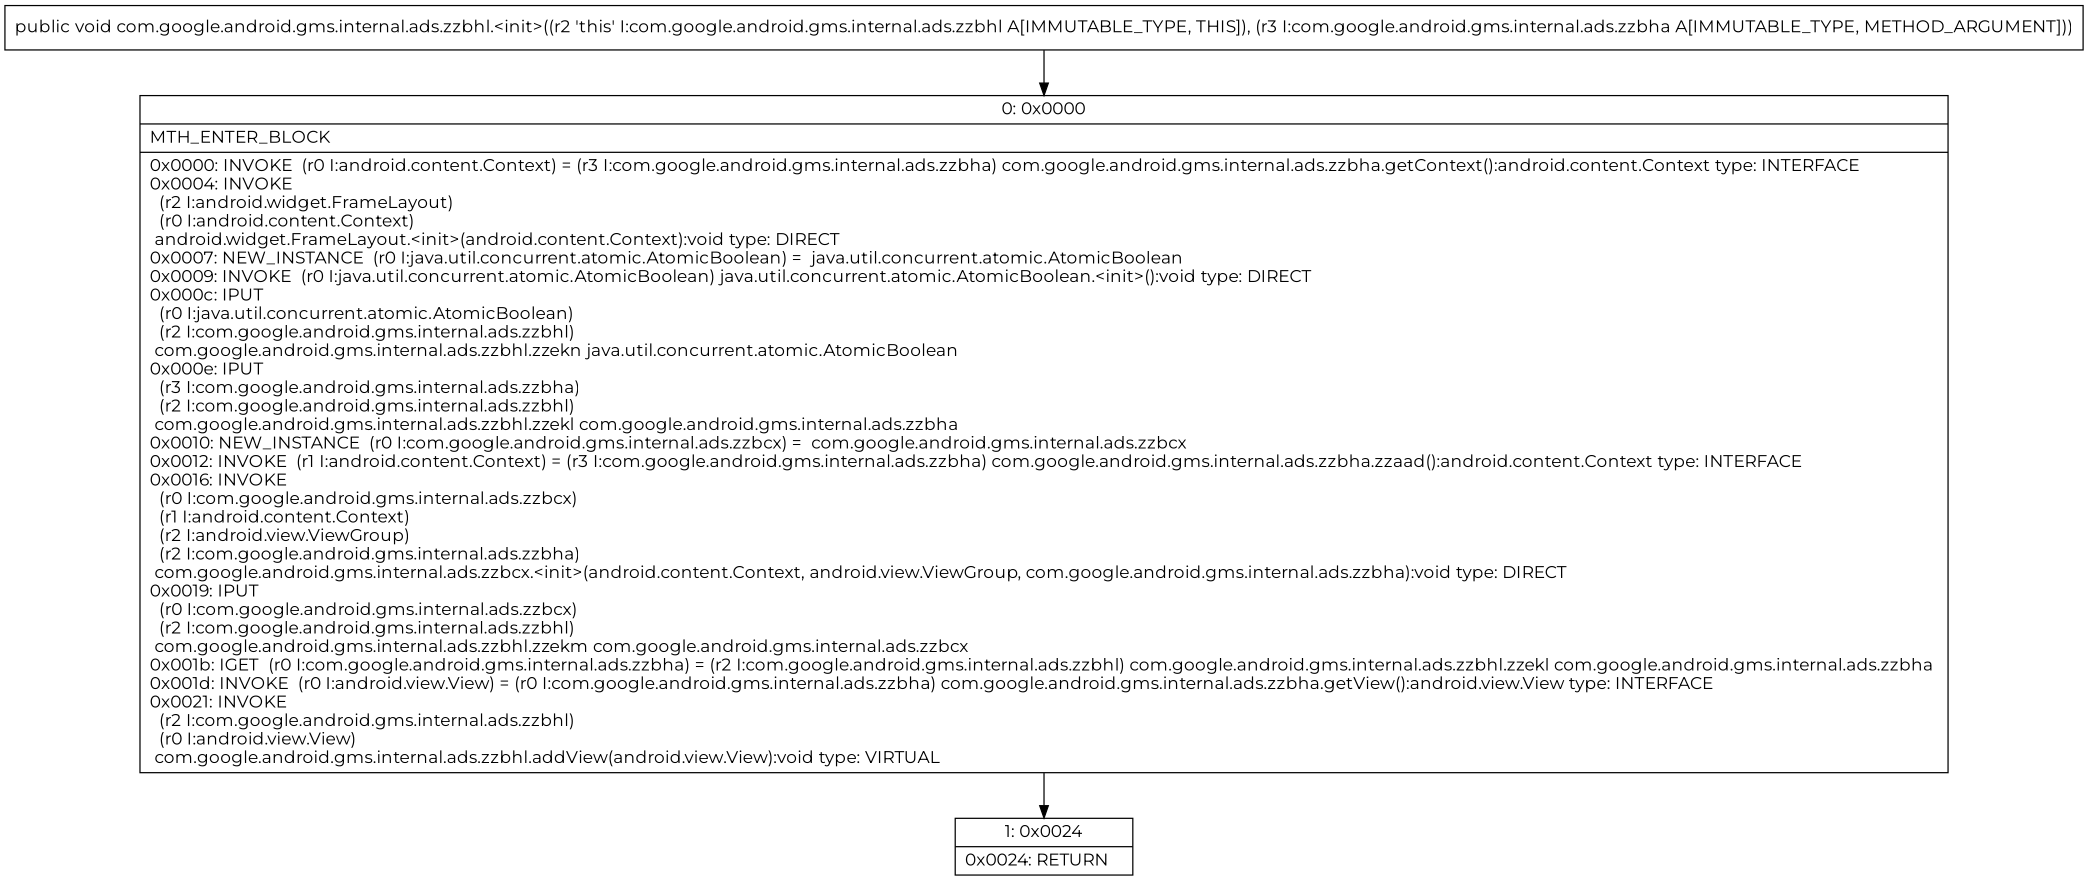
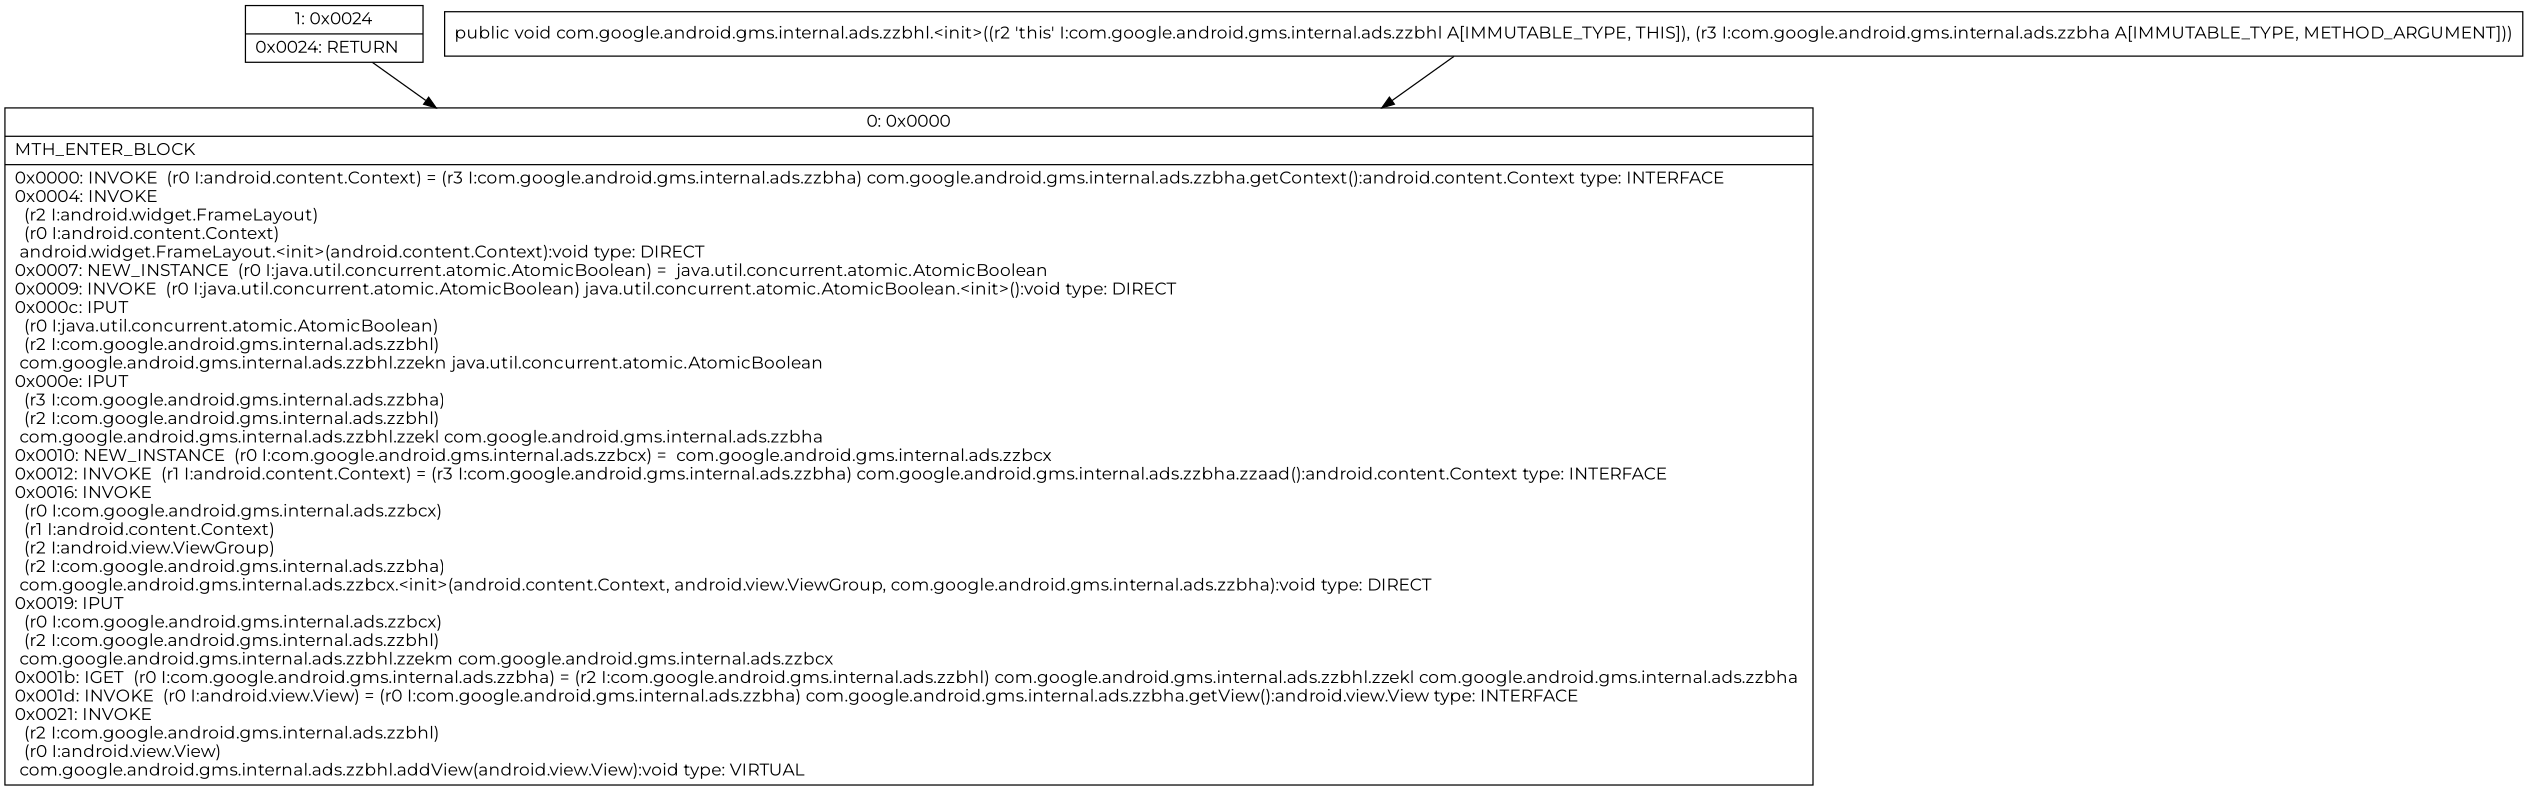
  digraph {
    fontname=Montserrat
    node [shape=record fontname=Montserrat]
    edge [fontname=Montserrat]
    n1 [label="{0\:\ 0x0000|MTH_ENTER_BLOCK\l|0x0000: INVOKE  (r0 I:android.content.Context) = (r3 I:com.google.android.gms.internal.ads.zzbha) com.google.android.gms.internal.ads.zzbha.getContext():android.content.Context type: INTERFACE \l0x0004: INVOKE  \l  (r2 I:android.widget.FrameLayout)\l  (r0 I:android.content.Context)\l android.widget.FrameLayout.\<init\>(android.content.Context):void type: DIRECT \l0x0007: NEW_INSTANCE  (r0 I:java.util.concurrent.atomic.AtomicBoolean) =  java.util.concurrent.atomic.AtomicBoolean \l0x0009: INVOKE  (r0 I:java.util.concurrent.atomic.AtomicBoolean) java.util.concurrent.atomic.AtomicBoolean.\<init\>():void type: DIRECT \l0x000c: IPUT  \l  (r0 I:java.util.concurrent.atomic.AtomicBoolean)\l  (r2 I:com.google.android.gms.internal.ads.zzbhl)\l com.google.android.gms.internal.ads.zzbhl.zzekn java.util.concurrent.atomic.AtomicBoolean \l0x000e: IPUT  \l  (r3 I:com.google.android.gms.internal.ads.zzbha)\l  (r2 I:com.google.android.gms.internal.ads.zzbhl)\l com.google.android.gms.internal.ads.zzbhl.zzekl com.google.android.gms.internal.ads.zzbha \l0x0010: NEW_INSTANCE  (r0 I:com.google.android.gms.internal.ads.zzbcx) =  com.google.android.gms.internal.ads.zzbcx \l0x0012: INVOKE  (r1 I:android.content.Context) = (r3 I:com.google.android.gms.internal.ads.zzbha) com.google.android.gms.internal.ads.zzbha.zzaad():android.content.Context type: INTERFACE \l0x0016: INVOKE  \l  (r0 I:com.google.android.gms.internal.ads.zzbcx)\l  (r1 I:android.content.Context)\l  (r2 I:android.view.ViewGroup)\l  (r2 I:com.google.android.gms.internal.ads.zzbha)\l com.google.android.gms.internal.ads.zzbcx.\<init\>(android.content.Context, android.view.ViewGroup, com.google.android.gms.internal.ads.zzbha):void type: DIRECT \l0x0019: IPUT  \l  (r0 I:com.google.android.gms.internal.ads.zzbcx)\l  (r2 I:com.google.android.gms.internal.ads.zzbhl)\l com.google.android.gms.internal.ads.zzbhl.zzekm com.google.android.gms.internal.ads.zzbcx \l0x001b: IGET  (r0 I:com.google.android.gms.internal.ads.zzbha) = (r2 I:com.google.android.gms.internal.ads.zzbhl) com.google.android.gms.internal.ads.zzbhl.zzekl com.google.android.gms.internal.ads.zzbha \l0x001d: INVOKE  (r0 I:android.view.View) = (r0 I:com.google.android.gms.internal.ads.zzbha) com.google.android.gms.internal.ads.zzbha.getView():android.view.View type: INTERFACE \l0x0021: INVOKE  \l  (r2 I:com.google.android.gms.internal.ads.zzbhl)\l  (r0 I:android.view.View)\l com.google.android.gms.internal.ads.zzbhl.addView(android.view.View):void type: VIRTUAL \l}"]
    n2 [label="{1\:\ 0x0024|0x0024: RETURN   \l}"]
    n3 [label="{public void com.google.android.gms.internal.ads.zzbhl.\<init\>((r2 'this' I:com.google.android.gms.internal.ads.zzbhl A[IMMUTABLE_TYPE, THIS]), (r3 I:com.google.android.gms.internal.ads.zzbha A[IMMUTABLE_TYPE, METHOD_ARGUMENT])) }"]
-   n1 -> n2
+   n2 -> n1
    n3 -> n1
  }
